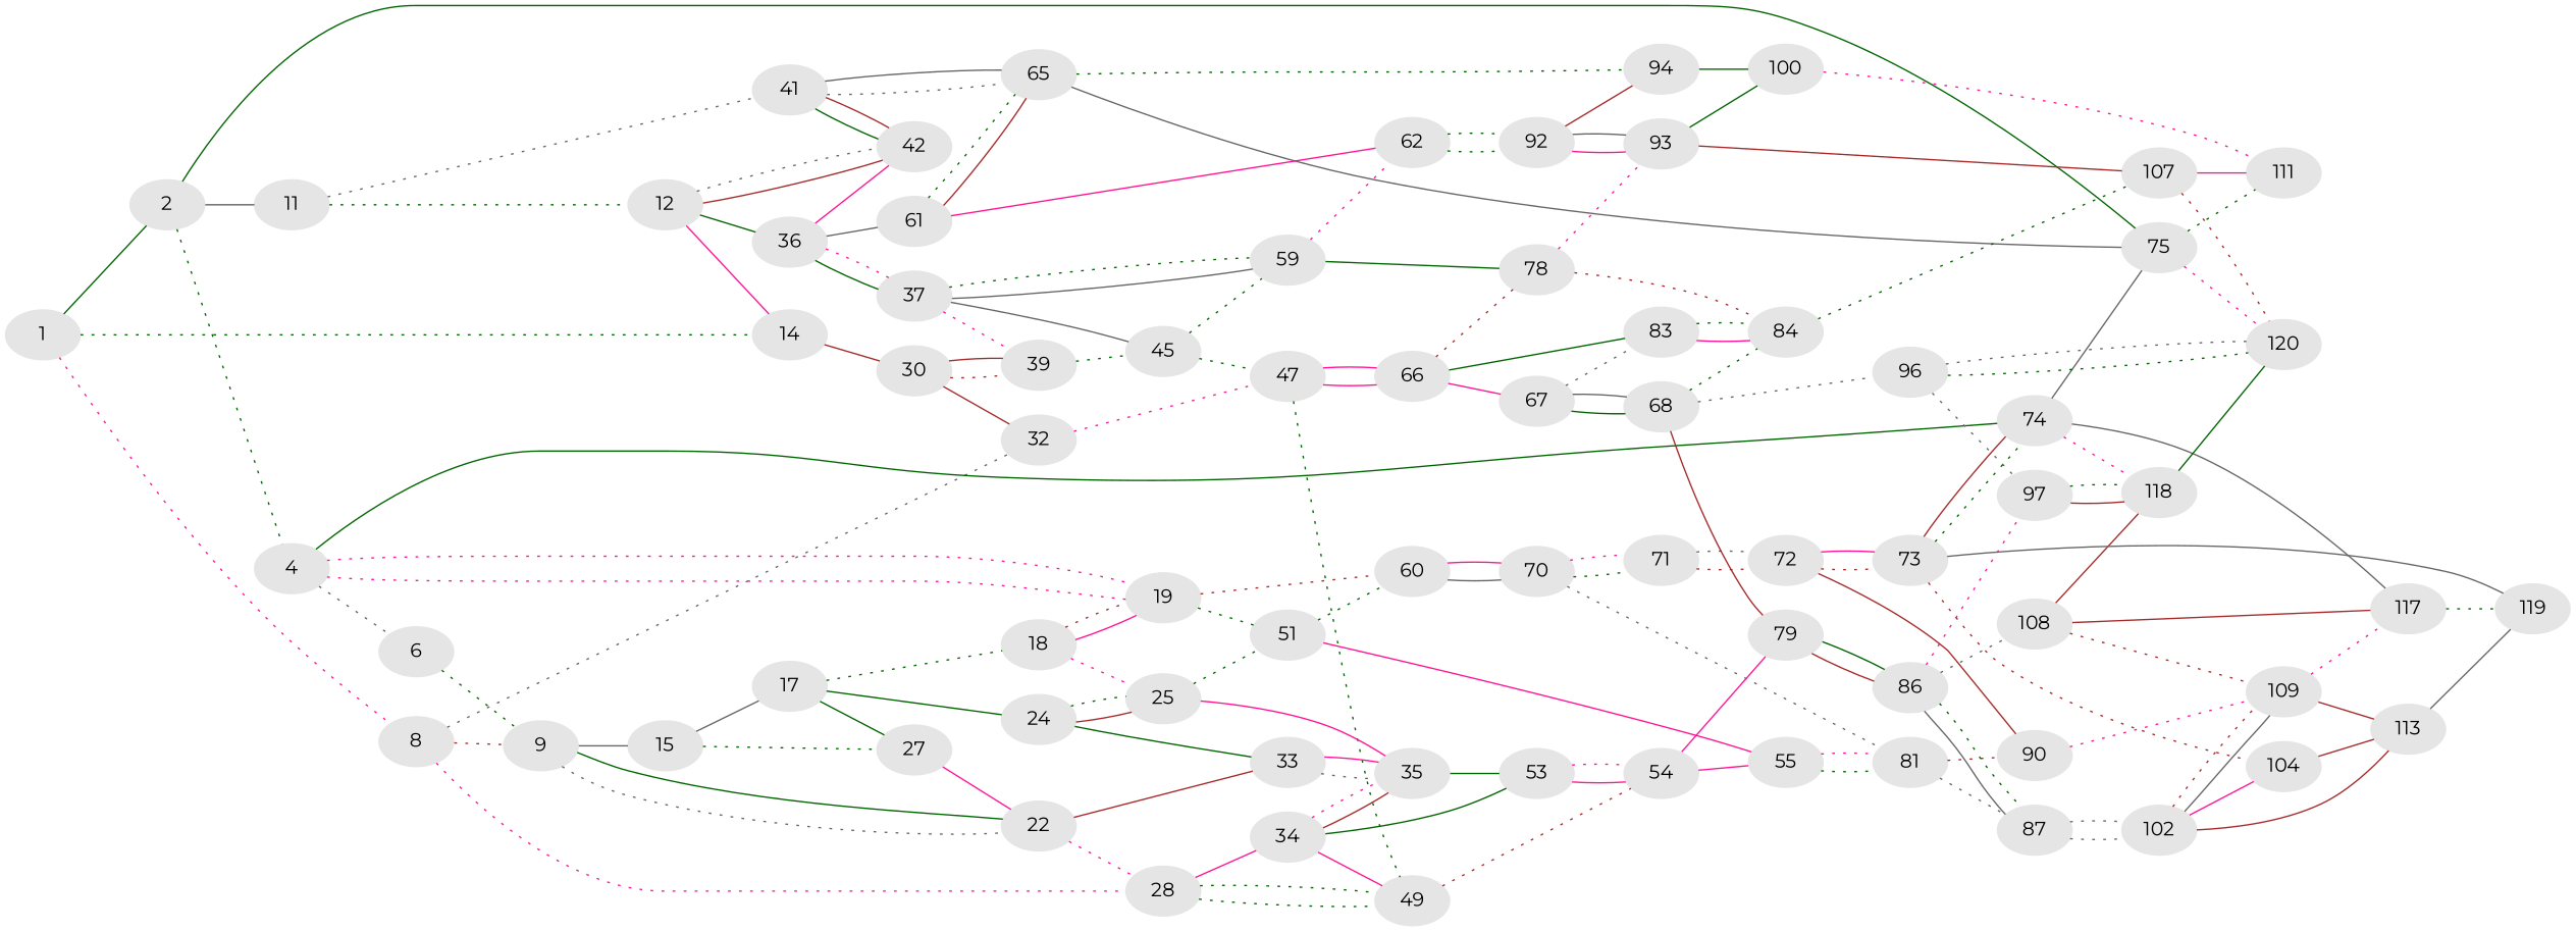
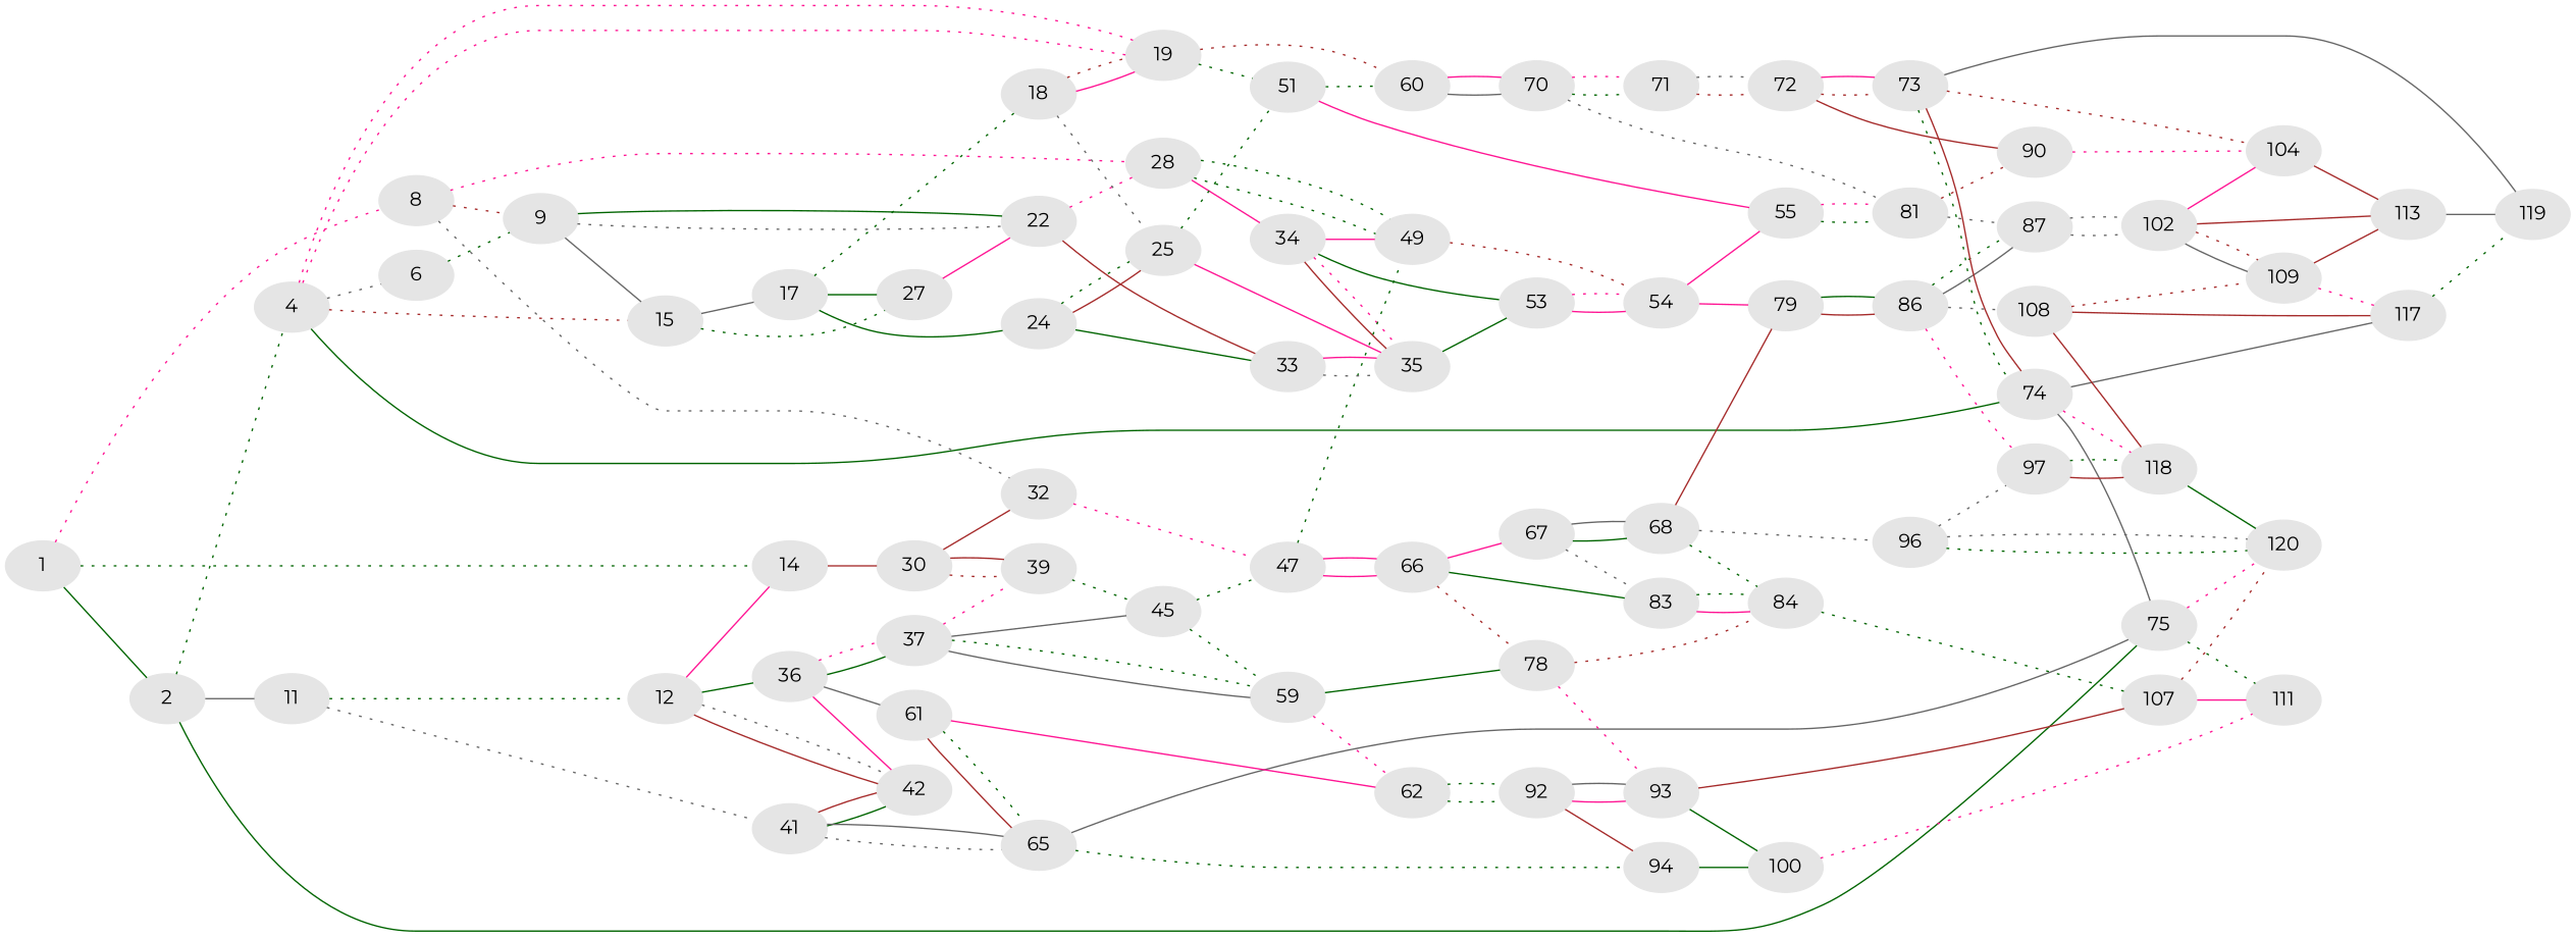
  graph {
    fontname=Montserrat
    rankdir=LR
    node [color=gray90 fontname=Montserrat style=filled]
    edge [color=darkgreen fontname=Montserrat style=dotted]
    1 [super="+7"]
    2 [super="+3"]
    8 [super="+27"]
    14
    4 [super="+5"]
    11 [super="+40"]
    75 [super="+76"]
    9 [super="+10"]
    28 [super="+29"]
    32
    30 [super="+31"]
    6
    15 [super="+16"]
    19 [super="+52"]
    74 [super="+124"]
    12 [super="+13"]
    41
    111
    120 [super="+122"]
    17 [super="+21"]
    n21 [label=27]
    51 [super="+56"]
    60
    117 [super="+121"]
    118 [super="+123"]
    22 [super="+23"]
    34 [super="+57"]
    49 [super="+58"]
    47 [super="+48"]
    33
    36 [super="+43"]
    42
    n33 [label=65 super="+77"]
    37 [super="+38"]
    61
    39 [super="+44"]
    18
    24
    25 [super="+26"]
    35 [super="+50"]
    55
    70 [super="+82"]
    53
    54 [super="+65"]
    45 [super="+46"]
    66 [super="+80"]
    59 [super="+63"]
    62
    78 [super="+79"]
    94 [super="+95"]
    67
    83
    n53 [label=79]
    81 [super="+88"]
    86 [super="+98"]
    90
    87
    92
    84 [super="+99"]
    93 [super="+101"]
    71 [super="+89"]
    100 [super="+110"]
    68 [super="+85"]
    96
    107 [super="+112"]
    97
    108 [super="+116"]
    72 [super="+91"]
    73 [super="+106"]
    104 [super="+105"]
    119
    113 [super="+115"]
    102 [super="+103"]
    109 [super="+114"]
    1 -- 2 [style=solid]
    1 -- 8 [color=deeppink]
    1 -- 14
    2 -- 4
    2 -- 11 [color=gray40 style=solid weight=2]
    2 -- 75 [style=solid]
    8 -- 9 [color=brown]
    8 -- 28 [color=deeppink]
    8 -- 32 [color=gray40]
    14 -- 30 [color=brown style=solid]
    4 -- 6 [color=gray40]
+   4 -- 15 [color=brown]
    4 -- 19 [color=deeppink]
    4 -- 19 [color=deeppink]
    4 -- 74 [style=solid]
    11 -- 12
    11 -- 41 [color=gray40]
    75 -- 111
    75 -- 120 [color=deeppink]
    9 -- 15 [color=gray40 style=solid]
    9 -- 22 [color=gray40]
    9 -- 22 [style=solid]
    28 -- 34 [color=deeppink style=solid]
    28 -- 49
    28 -- 49
    32 -- 47 [color=deeppink]
    30 -- 32 [color=brown style=solid]
    30 -- 39 [color=brown weight=2]
    30 -- 39 [color=brown style=solid]
    6 -- 9
    15 -- 17 [color=gray40 style=solid]
    15 -- n21
    19 -- 51
    19 -- 60 [color=brown]
    74 -- 75 [color=gray40 style=solid]
    74 -- 117 [color=gray40 style=solid]
    74 -- 118 [color=deeppink]
    12 -- 14 [color=deeppink style=solid]
    12 -- 36 [style=solid]
    12 -- 42 [color=brown style=solid]
    12 -- 42 [color=gray40]
    41 -- 42 [style=solid]
    41 -- 42 [color=brown style=solid]
    41 -- n33 [color=gray40]
    41 -- n33 [color=gray40 style=solid]
    17 -- n21 [style=solid]
    17 -- 18
    17 -- 24 [style=solid]
    n21 -- 22 [color=deeppink style=solid]
    51 -- 60
    51 -- 55 [color=deeppink style=solid]
    60 -- 70 [color=gray40 style=solid]
    60 -- 70 [color=deeppink style=solid]
    117 -- 119
    118 -- 120 [style=solid]
    22 -- 28 [color=deeppink]
    22 -- 33 [color=brown style=solid]
    34 -- 49 [color=deeppink style=solid]
    34 -- 35 [color=brown style=solid]
    34 -- 35 [color=deeppink]
    34 -- 53 [style=solid]
    49 -- 54 [color=brown]
    47 -- 49
    47 -- 66 [color=deeppink style=solid]
    47 -- 66 [color=deeppink style=solid]
    33 -- 35 [color=gray40]
    33 -- 35 [color=deeppink style=solid]
    36 -- 42 [color=deeppink style=solid]
    36 -- 37 [style=solid]
    36 -- 37 [color=deeppink]
    36 -- 61 [color=gray40 style=solid]
    n33 -- 75 [color=gray40 style=solid]
    n33 -- 94
    37 -- 39 [color=deeppink]
    37 -- 45 [color=gray40 style=solid]
    37 -- 59 [color=gray40 style=solid]
    37 -- 59
    61 -- n33 [color=brown style=solid]
    61 -- n33
    61 -- 62 [color=deeppink style=solid]
    39 -- 45
    18 -- 19 [color=deeppink style=solid]
    18 -- 19 [color=brown]
-   18 -- 25 [color=deeppink]
+   18 -- 25 [color=gray40]
    24 -- 33 [style=solid]
    24 -- 25 [color=brown style=solid]
    24 -- 25
    25 -- 51
    25 -- 35 [color=deeppink style=solid]
    35 -- 53 [style=solid]
    55 -- 81
    55 -- 81 [color=deeppink]
    70 -- 81 [color=gray40]
    70 -- 71
    70 -- 71 [color=deeppink]
    53 -- 54 [color=deeppink style=solid]
    53 -- 54 [color=deeppink]
    54 -- 55 [color=deeppink style=solid]
    54 -- n53 [color=deeppink style=solid]
    45 -- 47
    45 -- 59
    66 -- 78 [color=brown]
    66 -- 67 [color=deeppink style=solid]
    66 -- 83 [style=solid]
    59 -- 62 [color=deeppink]
    59 -- 78 [style=solid]
    62 -- 92
    62 -- 92
    78 -- 84 [color=brown]
    78 -- 93 [color=deeppink]
    94 -- 100 [style=solid weight=2]
    67 -- 83 [color=gray40]
    67 -- 68 [style=solid]
    67 -- 68 [color=gray40 style=solid]
    83 -- 84 [color=deeppink style=solid]
    83 -- 84
    n53 -- 86 [color=brown style=solid]
    n53 -- 86 [style=solid]
    81 -- 90 [color=brown]
    81 -- 87 [color=gray40]
    86 -- 87 [color=gray40 style=solid]
    86 -- 87
    86 -- 97 [color=deeppink]
    86 -- 108 [color=gray40]
-   90 -- 109 [color=deeppink]
+   90 -- 104 [color=deeppink]
    87 -- 102 [color=gray40]
    87 -- 102 [color=gray40]
    92 -- 94 [color=brown style=solid]
    92 -- 93 [color=deeppink style=solid]
    92 -- 93 [color=gray40 style=solid]
    84 -- 107
    93 -- 100 [style=solid]
    93 -- 107 [color=brown style=solid]
    71 -- 72 [color=brown weight=2]
    71 -- 72 [color=gray40]
    100 -- 111 [color=deeppink]
    68 -- n53 [color=brown style=solid]
    68 -- 84
    68 -- 96 [color=gray40]
    96 -- 120
    96 -- 120 [color=gray40]
    96 -- 97 [color=gray40]
    107 -- 111 [color=deeppink style=solid]
    107 -- 120 [color=brown]
    97 -- 118 [color=brown style=solid]
    97 -- 118
    108 -- 117 [color=brown style=solid]
    108 -- 118 [color=brown style=solid]
    108 -- 109 [color=brown]
    72 -- 90 [color=brown style=solid]
    72 -- 73 [color=brown]
    72 -- 73 [color=deeppink style=solid]
    73 -- 74
    73 -- 74 [color=brown style=solid]
    73 -- 104 [color=brown]
    73 -- 119 [color=gray40 style=solid]
    104 -- 113 [color=brown style=solid]
    113 -- 119 [color=gray40 style=solid]
    102 -- 104 [color=deeppink style=solid]
    102 -- 113 [color=brown style=solid]
    102 -- 109 [color=gray40 style=solid]
    102 -- 109 [color=brown]
    109 -- 117 [color=deeppink]
    109 -- 113 [color=brown style=solid]
  }
